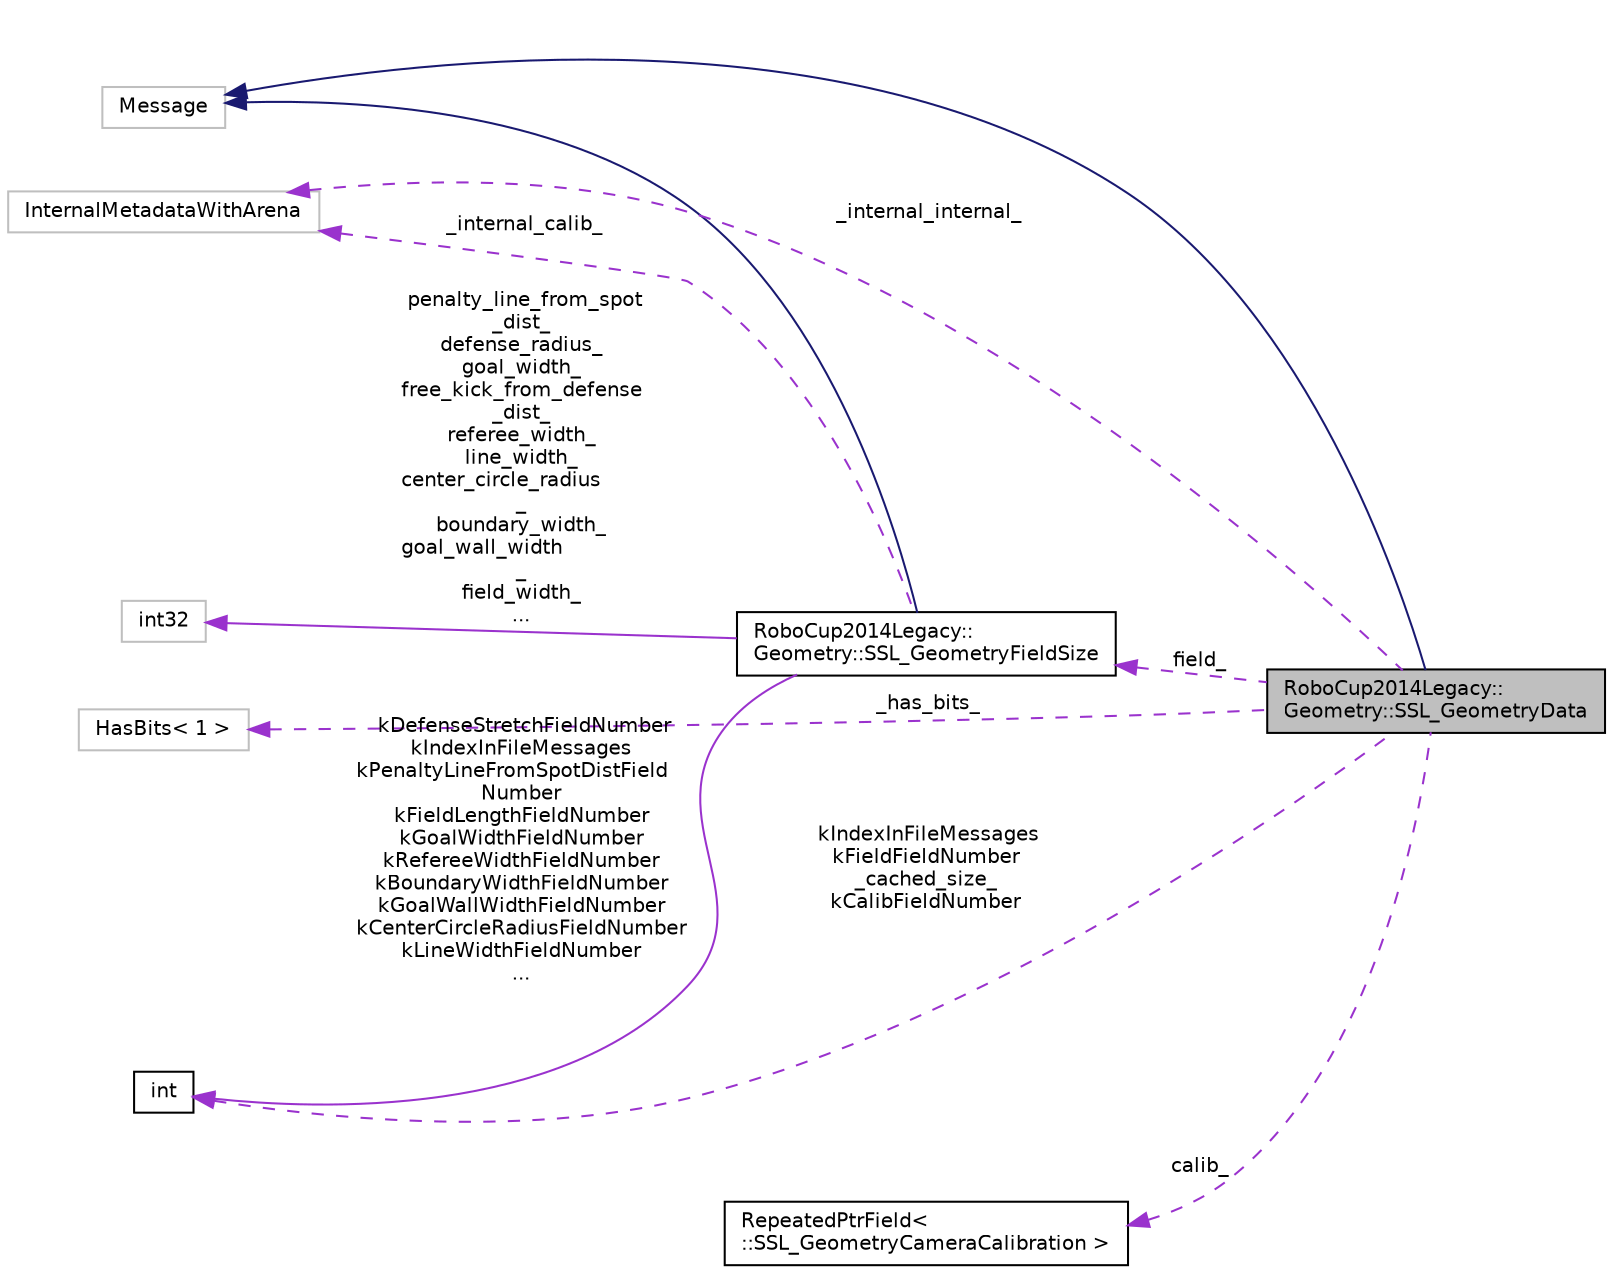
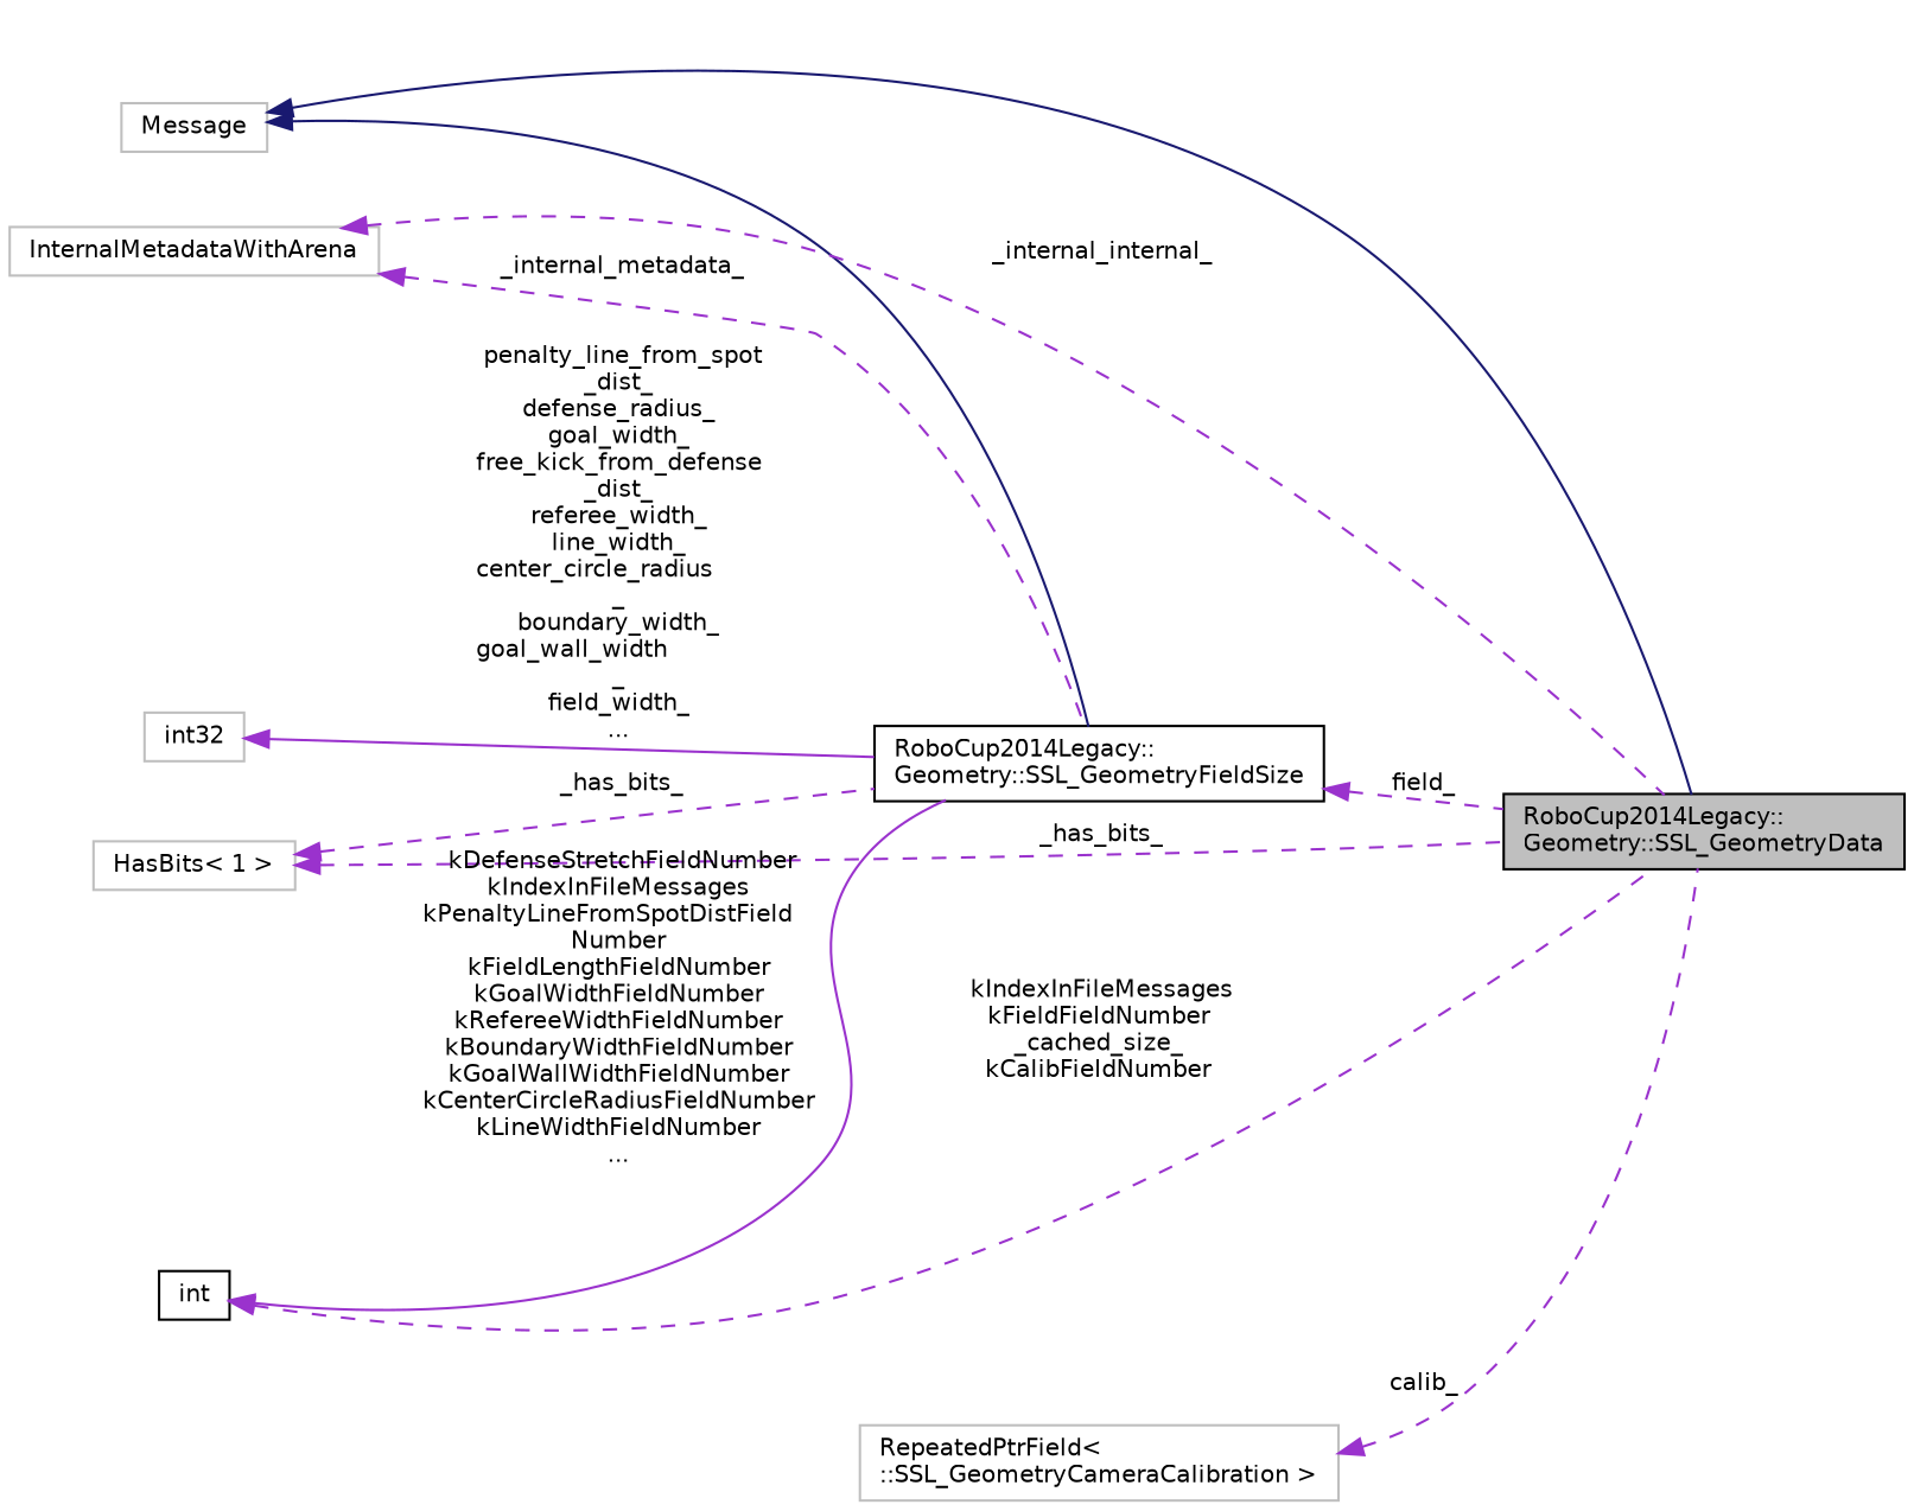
  digraph {
    rankdir=LR
    node [color=grey75 fillcolor=white fontname=Helvetica fontsize=10 shape=record style=filled]
    edge [color=darkorchid3 dir=back fontname=Helvetica fontsize=10 labelfontname=Helvetica labelfontsize=10 style=dashed]
    n1 [color=black fillcolor=grey75 fontcolor=black height=0.2 label="RoboCup2014Legacy::\lGeometry::SSL_GeometryData" width=0.4]
    n2 [height=0.2 label=Message width=0.4]
    n3 [color=black height=0.2 label="RoboCup2014Legacy::\lGeometry::SSL_GeometryFieldSize" width=0.4]
-   n4 [color=black height=0.2 label="RepeatedPtrField\< \l::SSL_GeometryCameraCalibration \>" width=0.4]
+   n4 [height=0.2 label="RepeatedPtrField\< \l::SSL_GeometryCameraCalibration \>" width=0.4]
    n5 [height=0.2 label="HasBits\< 1 \>" width=0.4]
    n6 [height=0.2 label=InternalMetadataWithArena width=0.4]
    n7 [color=black height=0.2 label=int width=0.4]
    n8 [height=0.2 label=int32 width=0.4]
    n2 -> n1 [color=midnightblue style=solid]
    n2 -> n3 [color=midnightblue style=solid]
    n3 -> n1 [label=" field_"]
    n4 -> n1 [label=" calib_"]
    n5 -> n1 [label=" _has_bits_"]
+   n5 -> n3 [label=" _has_bits_"]
    n6 -> n1 [label=" _internal_internal_"]
-   n6 -> n3 [label=" _internal_calib_"]
+   n6 -> n3 [label=" _internal_metadata_"]
    n7 -> n1 [label=" kIndexInFileMessages\nkFieldFieldNumber\n_cached_size_\nkCalibFieldNumber"]
    n7 -> n3 [label=" kDefenseStretchFieldNumber\nkIndexInFileMessages\nkPenaltyLineFromSpotDistField\lNumber\nkFieldLengthFieldNumber\nkGoalWidthFieldNumber\nkRefereeWidthFieldNumber\nkBoundaryWidthFieldNumber\nkGoalWallWidthFieldNumber\nkCenterCircleRadiusFieldNumber\nkLineWidthFieldNumber\n..." style=solid]
    n8 -> n3 [label=" penalty_line_from_spot\l_dist_\ndefense_radius_\ngoal_width_\nfree_kick_from_defense\l_dist_\nreferee_width_\nline_width_\ncenter_circle_radius\l_\nboundary_width_\ngoal_wall_width\l_\nfield_width_\n..." style=solid]
  }
